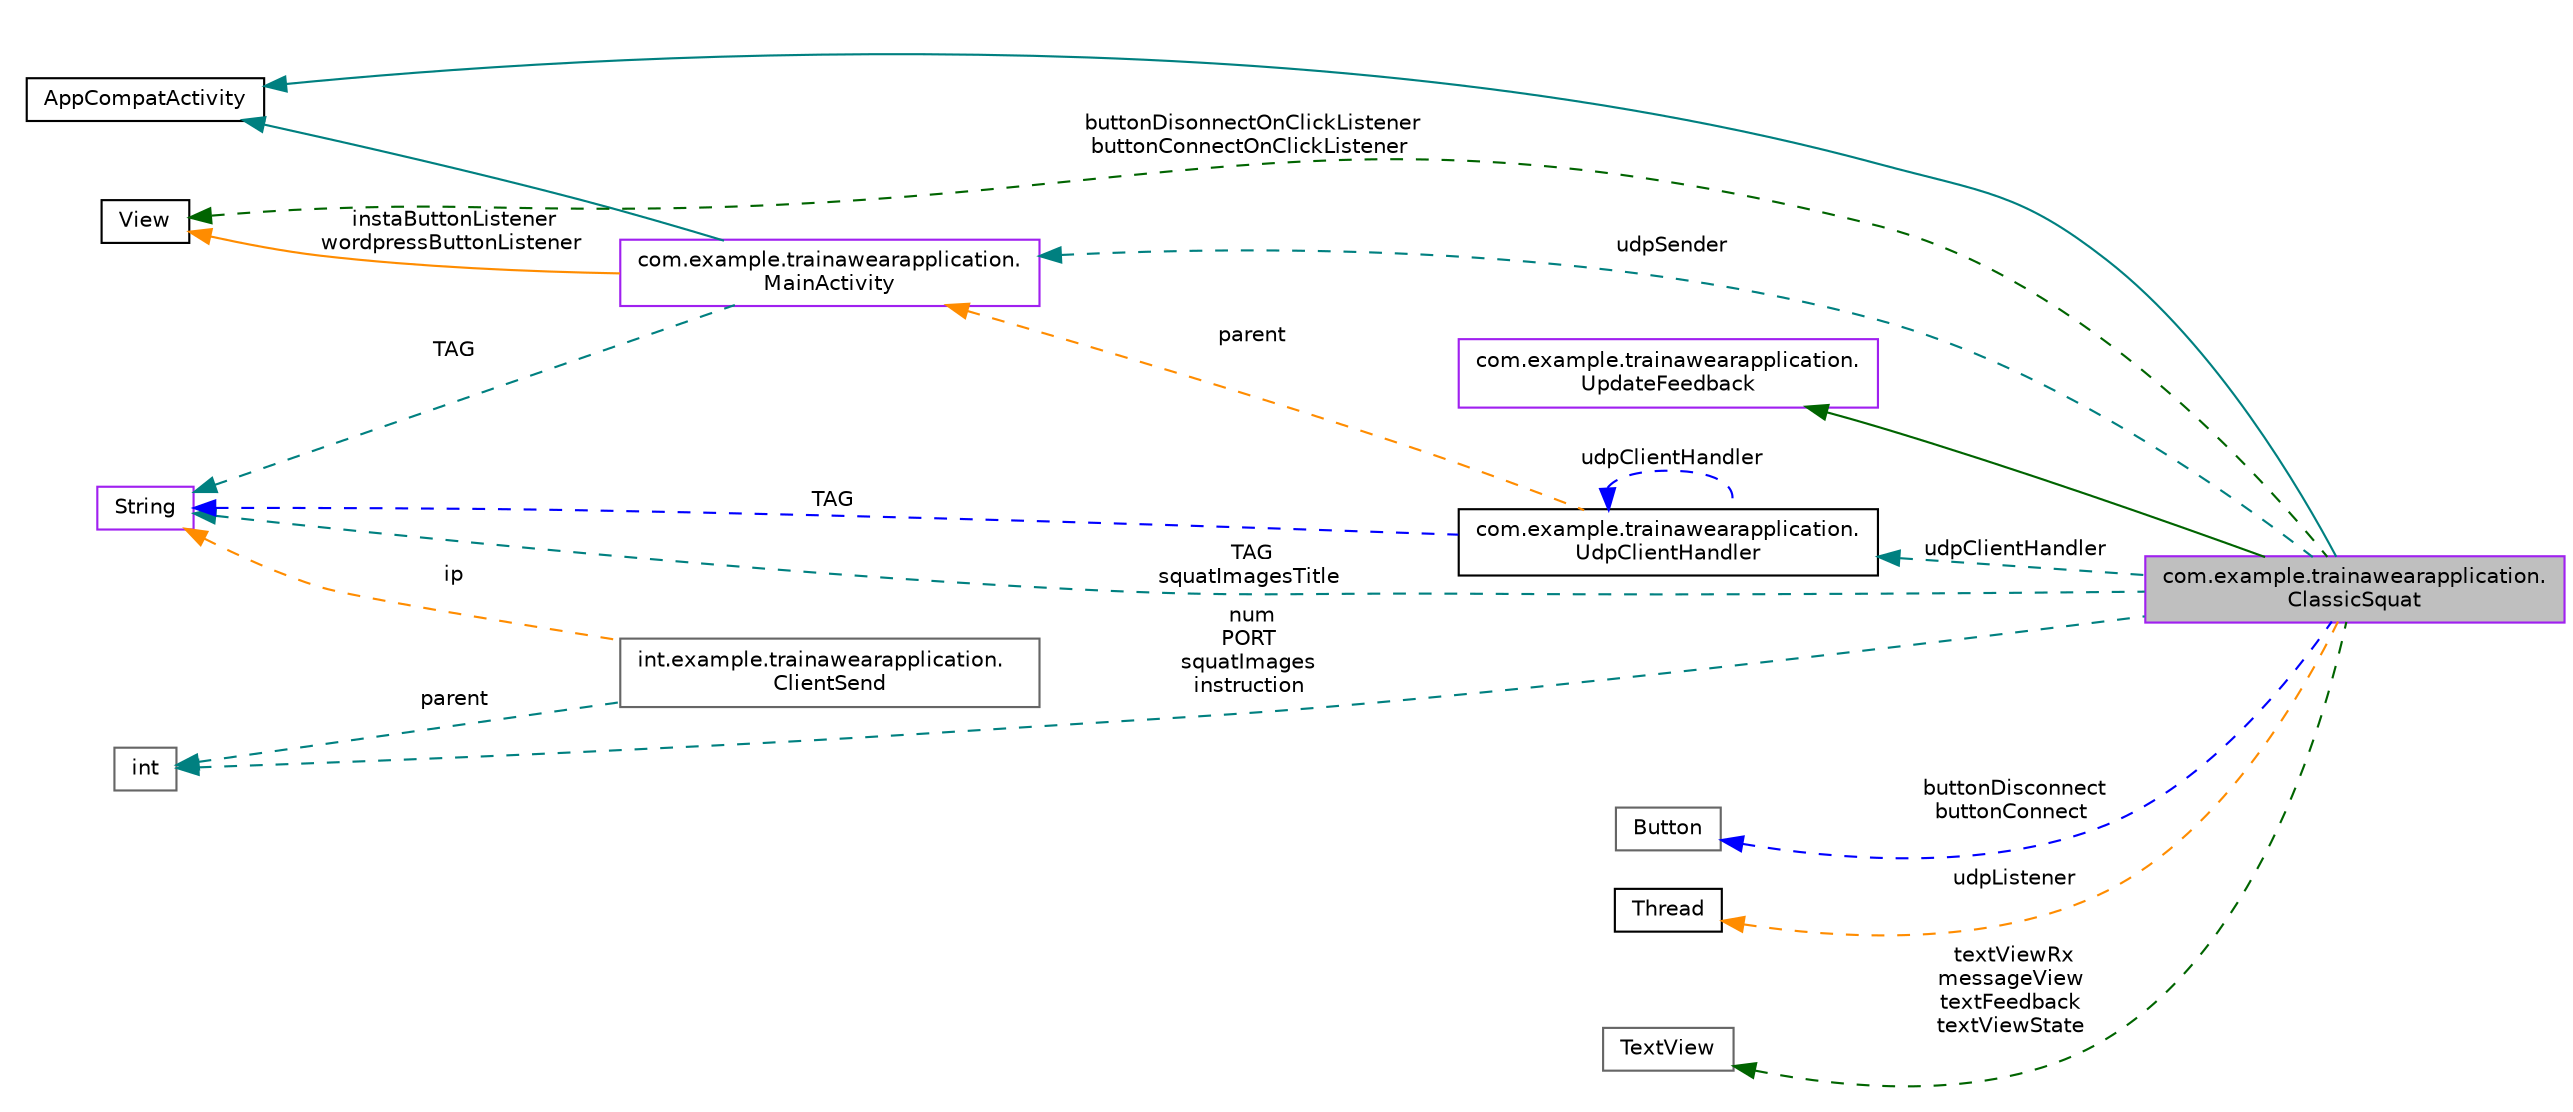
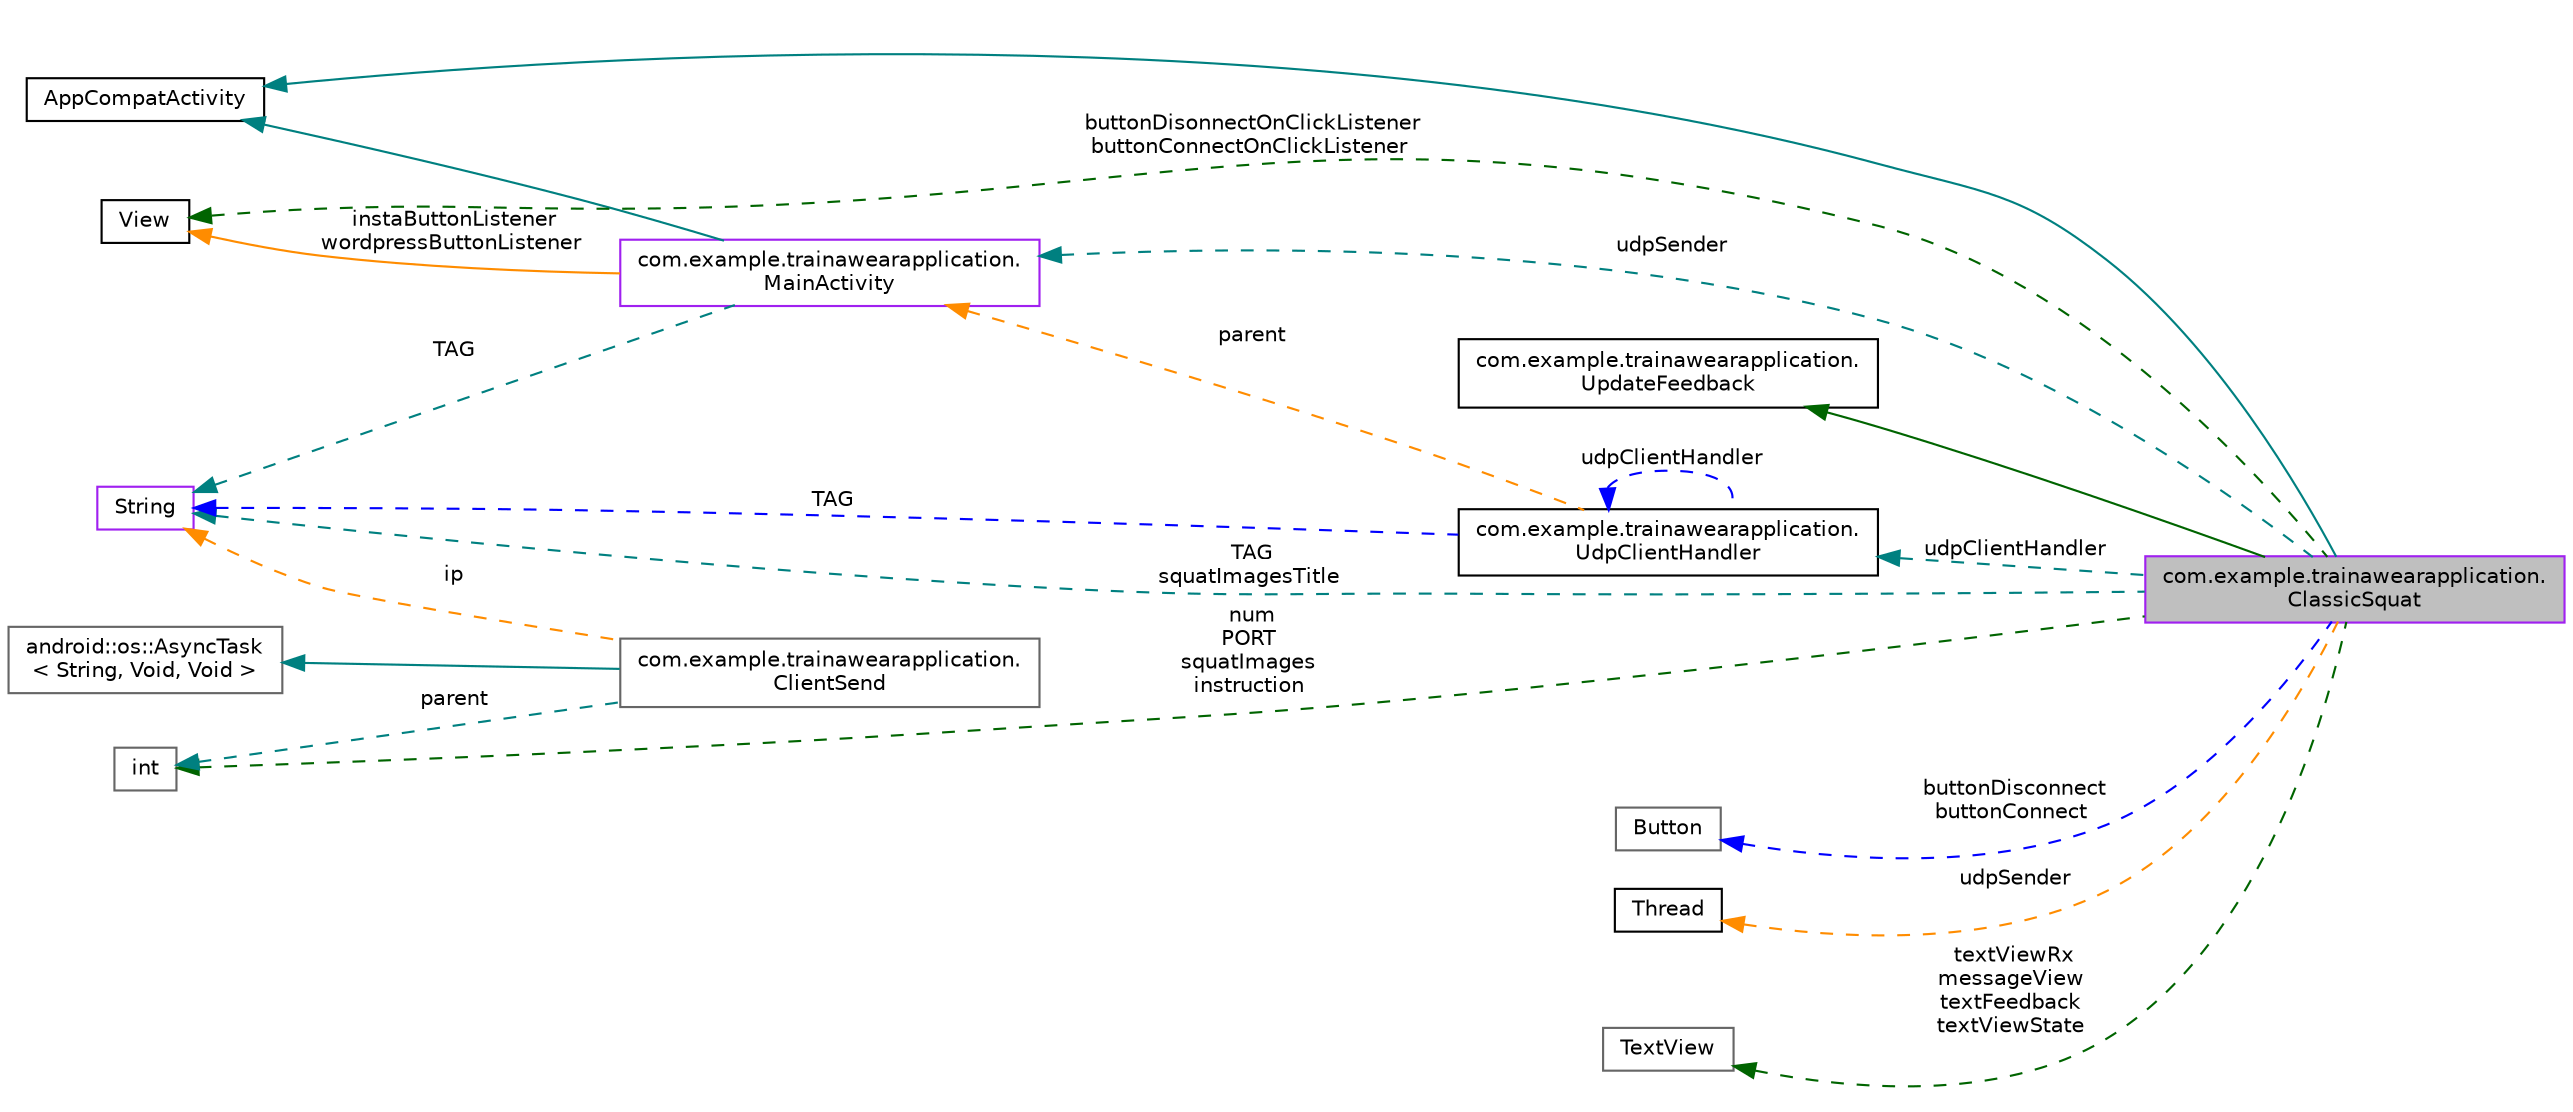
  digraph {
    rankdir=LR
    node [color=black fillcolor=white fontname=Helvetica fontsize=10 shape=record style=filled]
    edge [color=teal dir=back fontname=Helvetica fontsize=10 labelfontname=Helvetica labelfontsize=10 style=dashed]
    n1 [color=purple fillcolor=grey75 fontcolor=black height=0.2 label="com.example.trainawearapplication.\lClassicSquat" width=0.4]
    n2 [height=0.2 label=AppCompatActivity width=0.4]
    n3 [color=purple height=0.2 label="com.example.trainawearapplication.\lMainActivity" width=0.4]
    n4 [height=0.2 label="com.example.trainawearapplication.\lUdpClientHandler" width=0.4]
-   n5 [color=purple height=0.2 label="com.example.trainawearapplication.\lUpdateFeedback" width=0.4]
+   n5 [height=0.2 label="com.example.trainawearapplication.\lUpdateFeedback" width=0.4]
    n6 [color=purple height=0.2 label=String width=0.4]
-   n7 [color=gray40 height=0.2 label="int.example.trainawearapplication.\lClientSend" width=0.4]
+   n7 [color=gray40 height=0.2 label="com.example.trainawearapplication.\lClientSend" width=0.4]
+   n8 [color=gray40 height=0.2 label="android::os::AsyncTask\l\< String, Void, Void \>" width=0.4]
    n9 [color=gray40 height=0.2 label=int width=0.4]
    n10 [height=0.2 label=View width=0.4]
    n11 [color=gray40 height=0.2 label=Button width=0.4]
    n12 [height=0.2 label=Thread width=0.4]
    n13 [color=gray40 height=0.2 label=TextView width=0.4]
    n2 -> n1 [style=solid]
    n2 -> n3 [style=solid]
    n3 -> n1 [label=" udpSender"]
    n3 -> n4 [color=darkorange label=" parent"]
    n4 -> n1 [label=" udpClientHandler"]
    n4 -> n4 [color=blue label=" udpClientHandler"]
    n5 -> n1 [color=darkgreen style=solid]
    n6 -> n1 [label=" TAG\nsquatImagesTitle"]
    n6 -> n3 [label=" TAG"]
    n6 -> n4 [color=blue label=" TAG"]
    n6 -> n7 [color=darkorange label=" ip"]
-   n9 -> n1 [label=" num\nPORT\nsquatImages\ninstruction"]
+   n8 -> n7 [style=solid]
+   n9 -> n1 [color=darkgreen label=" num\nPORT\nsquatImages\ninstruction"]
    n9 -> n7 [label=" parent"]
    n10 -> n1 [color=darkgreen label=" buttonDisonnectOnClickListener\nbuttonConnectOnClickListener"]
    n10 -> n3 [color=darkorange label=" instaButtonListener\nwordpressButtonListener" style=solid]
    n11 -> n1 [color=blue label=" buttonDisconnect\nbuttonConnect"]
-   n12 -> n1 [color=darkorange label=" udpListener"]
+   n12 -> n1 [color=darkorange label=" udpSender"]
    n13 -> n1 [color=darkgreen label=" textViewRx\nmessageView\ntextFeedback\ntextViewState"]
  }
